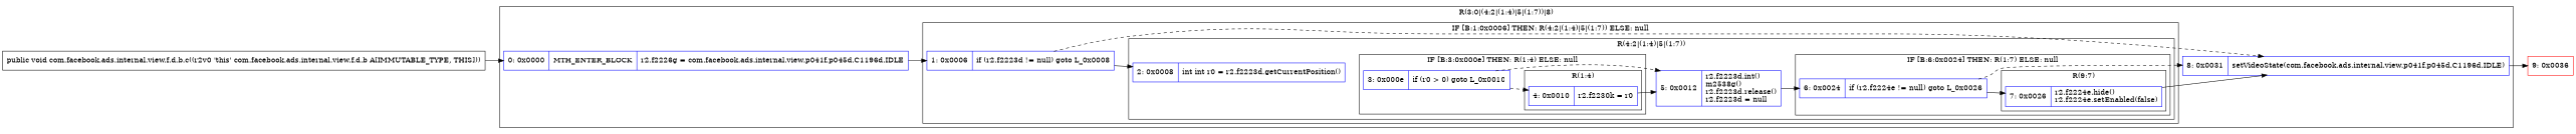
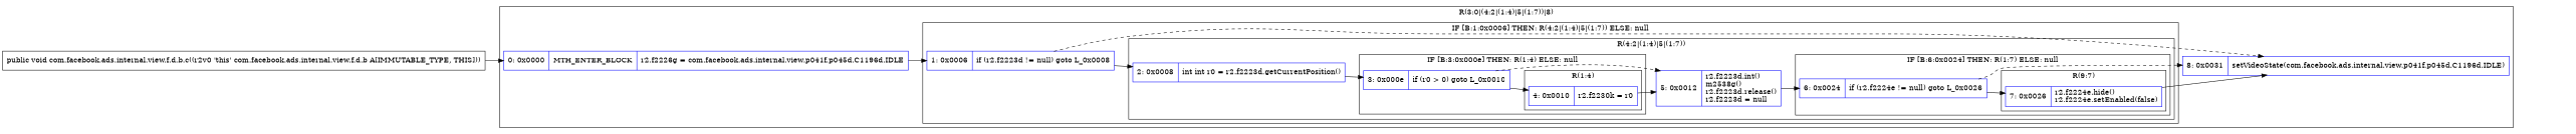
  digraph {
    rankdir=LR
    node [color=blue shape=record]
    n1 [label="{4\:\ 0x0010|r2.f2230k = r0\l}"]
    n2 [label="{3\:\ 0x000e|if (r0 \> 0) goto L_0x0010\l}"]
    n3 [label="{7\:\ 0x0026|r2.f2224e.hide()\lr2.f2224e.setEnabled(false)\l}"]
    n4 [label="{6\:\ 0x0024|if (r2.f2224e != null) goto L_0x0026\l}"]
    n5 [label="{2\:\ 0x0008|int int r0 = r2.f2223d.getCurrentPosition()\l}"]
    n6 [label="{5\:\ 0x0012|r2.f2223d.int()\lm2538g()\lr2.f2223d.release()\lr2.f2223d = null\l}"]
    n7 [label="{1\:\ 0x0006|if (r2.f2223d != null) goto L_0x0008\l}"]
    n8 [label="{0\:\ 0x0000|MTH_ENTER_BLOCK\l|r2.f2226g = com.facebook.ads.internal.view.p041f.p045d.C1196d.IDLE\l}"]
    n9 [label="{8\:\ 0x0031|setVideoState(com.facebook.ads.internal.view.p041f.p045d.C1196d.IDLE)\l}"]
-   n10 [color=red label="{9\:\ 0x0036}"]
    n11 [label="{public void com.facebook.ads.internal.view.f.d.b.c((r2v0 'this' com.facebook.ads.internal.view.f.d.b A[IMMUTABLE_TYPE, THIS])) }" color=""]
    subgraph cluster_1 {
      label="R(3:0|(4:2|(1:4)|5|(1:7))|8)"
      n8
      n9
      subgraph cluster_2 {
        label="IF [B:1:0x0006] THEN: R(4:2|(1:4)|5|(1:7)) ELSE: null"
        n7
        subgraph cluster_3 {
          label="R(4:2|(1:4)|5|(1:7))"
          n5
          n6
          subgraph cluster_4 {
            label="IF [B:3:0x000e] THEN: R(1:4) ELSE: null"
            n2
            subgraph cluster_5 {
              label="R(1:4)"
              n1
            }
          }
          subgraph cluster_6 {
            label="IF [B:6:0x0024] THEN: R(1:7) ELSE: null"
            n4
            subgraph cluster_7 {
              label="R(9:7)"
              n3
            }
          }
        }
      }
    }
    n1 -> n6
-   n2 -> n1 [style=dashed]
+   n2 -> n1
    n2 -> n6 [style=dashed]
    n3 -> n9
    n4 -> n3
    n4 -> n9 [style=dashed]
+   n5 -> n2
    n6 -> n4
    n7 -> n5
    n7 -> n9 [style=dashed]
    n8 -> n7
-   n9 -> n10
    n11 -> n8
  }
